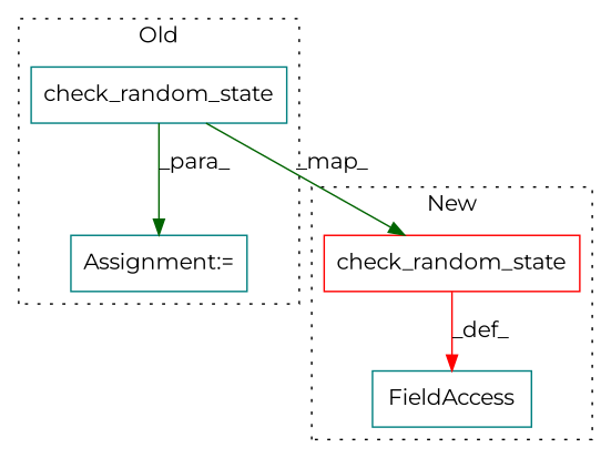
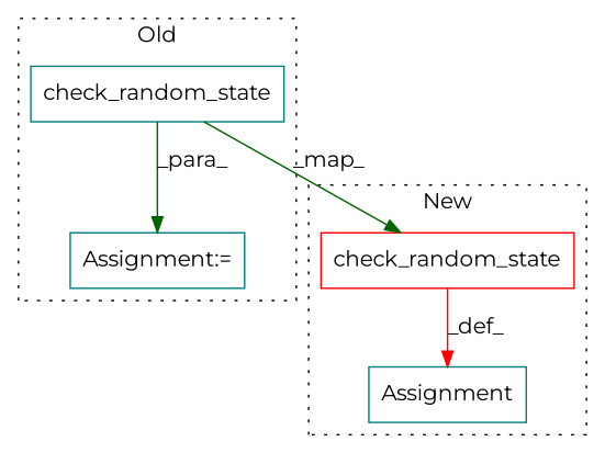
  digraph {
    fontname=Montserrat
    node [a=32 l="19,1" shape=box color=teal fontname=Montserrat]
    edge [color=darkgreen fontname=Montserrat]
    n1 [label=check_random_state s="462,482"]
    n2 [a=7 l=1 label="Assignment:=" s=461]
    n3 [label=check_random_state s="583,603" color=red]
-   n4 [a=22 l=6 label=FieldAccess s=677]
+   n4 [a=22 l=6 label=Assignment s=677]
    subgraph cluster_1 {
      label=Old
      style=dotted
      n1
      n2
    }
    subgraph cluster_2 {
      label=New
      style=dotted
      n3
      n4
    }
    n1 -> n2 [label=_para_]
    n1 -> n3 [label=_map_]
    n3 -> n4 [label=_def_ color=red]
  }
